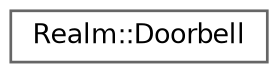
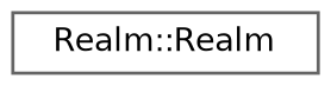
  digraph {
    rankdir=LR
-   n1 [color=grey40 fillcolor=white fontname=Helvetica fontsize=10 height=0.2 label="Realm::Doorbell" shape=box style=filled width=0.4]
+   n1 [color=grey40 fillcolor=white fontname=Helvetica fontsize=10 height=0.2 label="Realm::Realm" shape=box style=filled width=0.4]
  }
